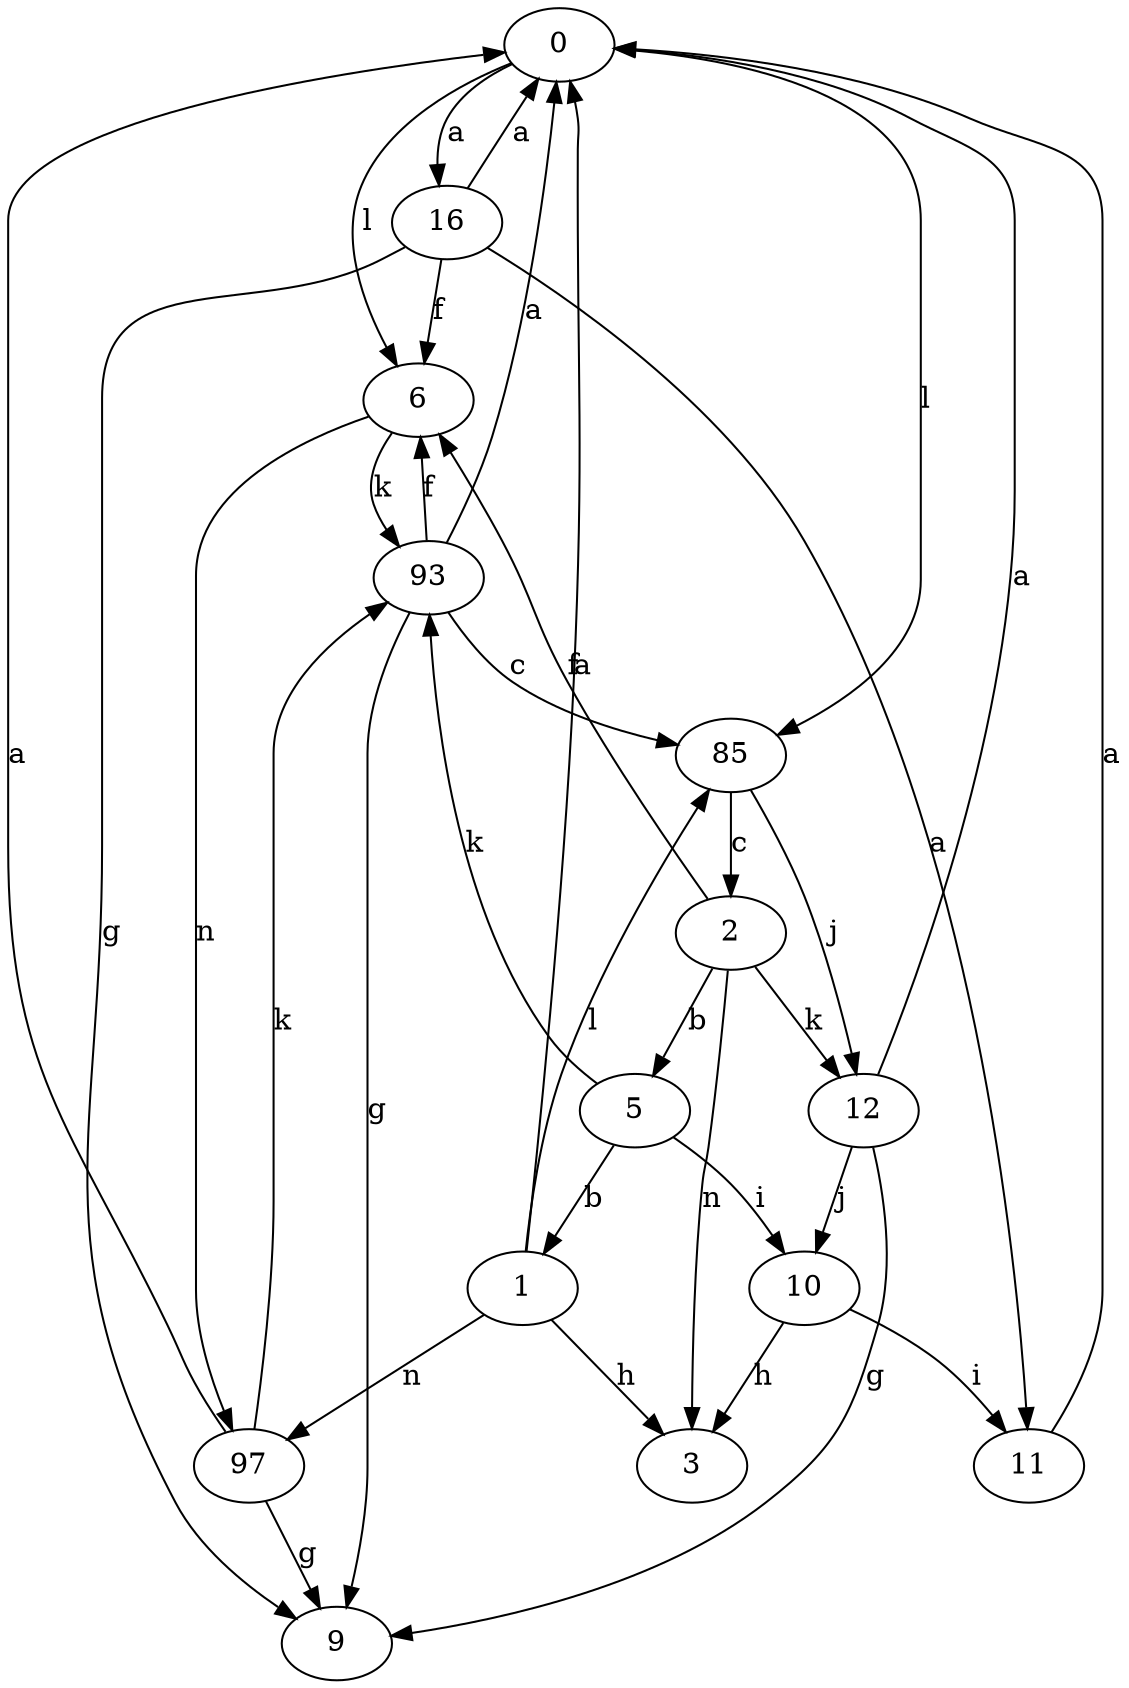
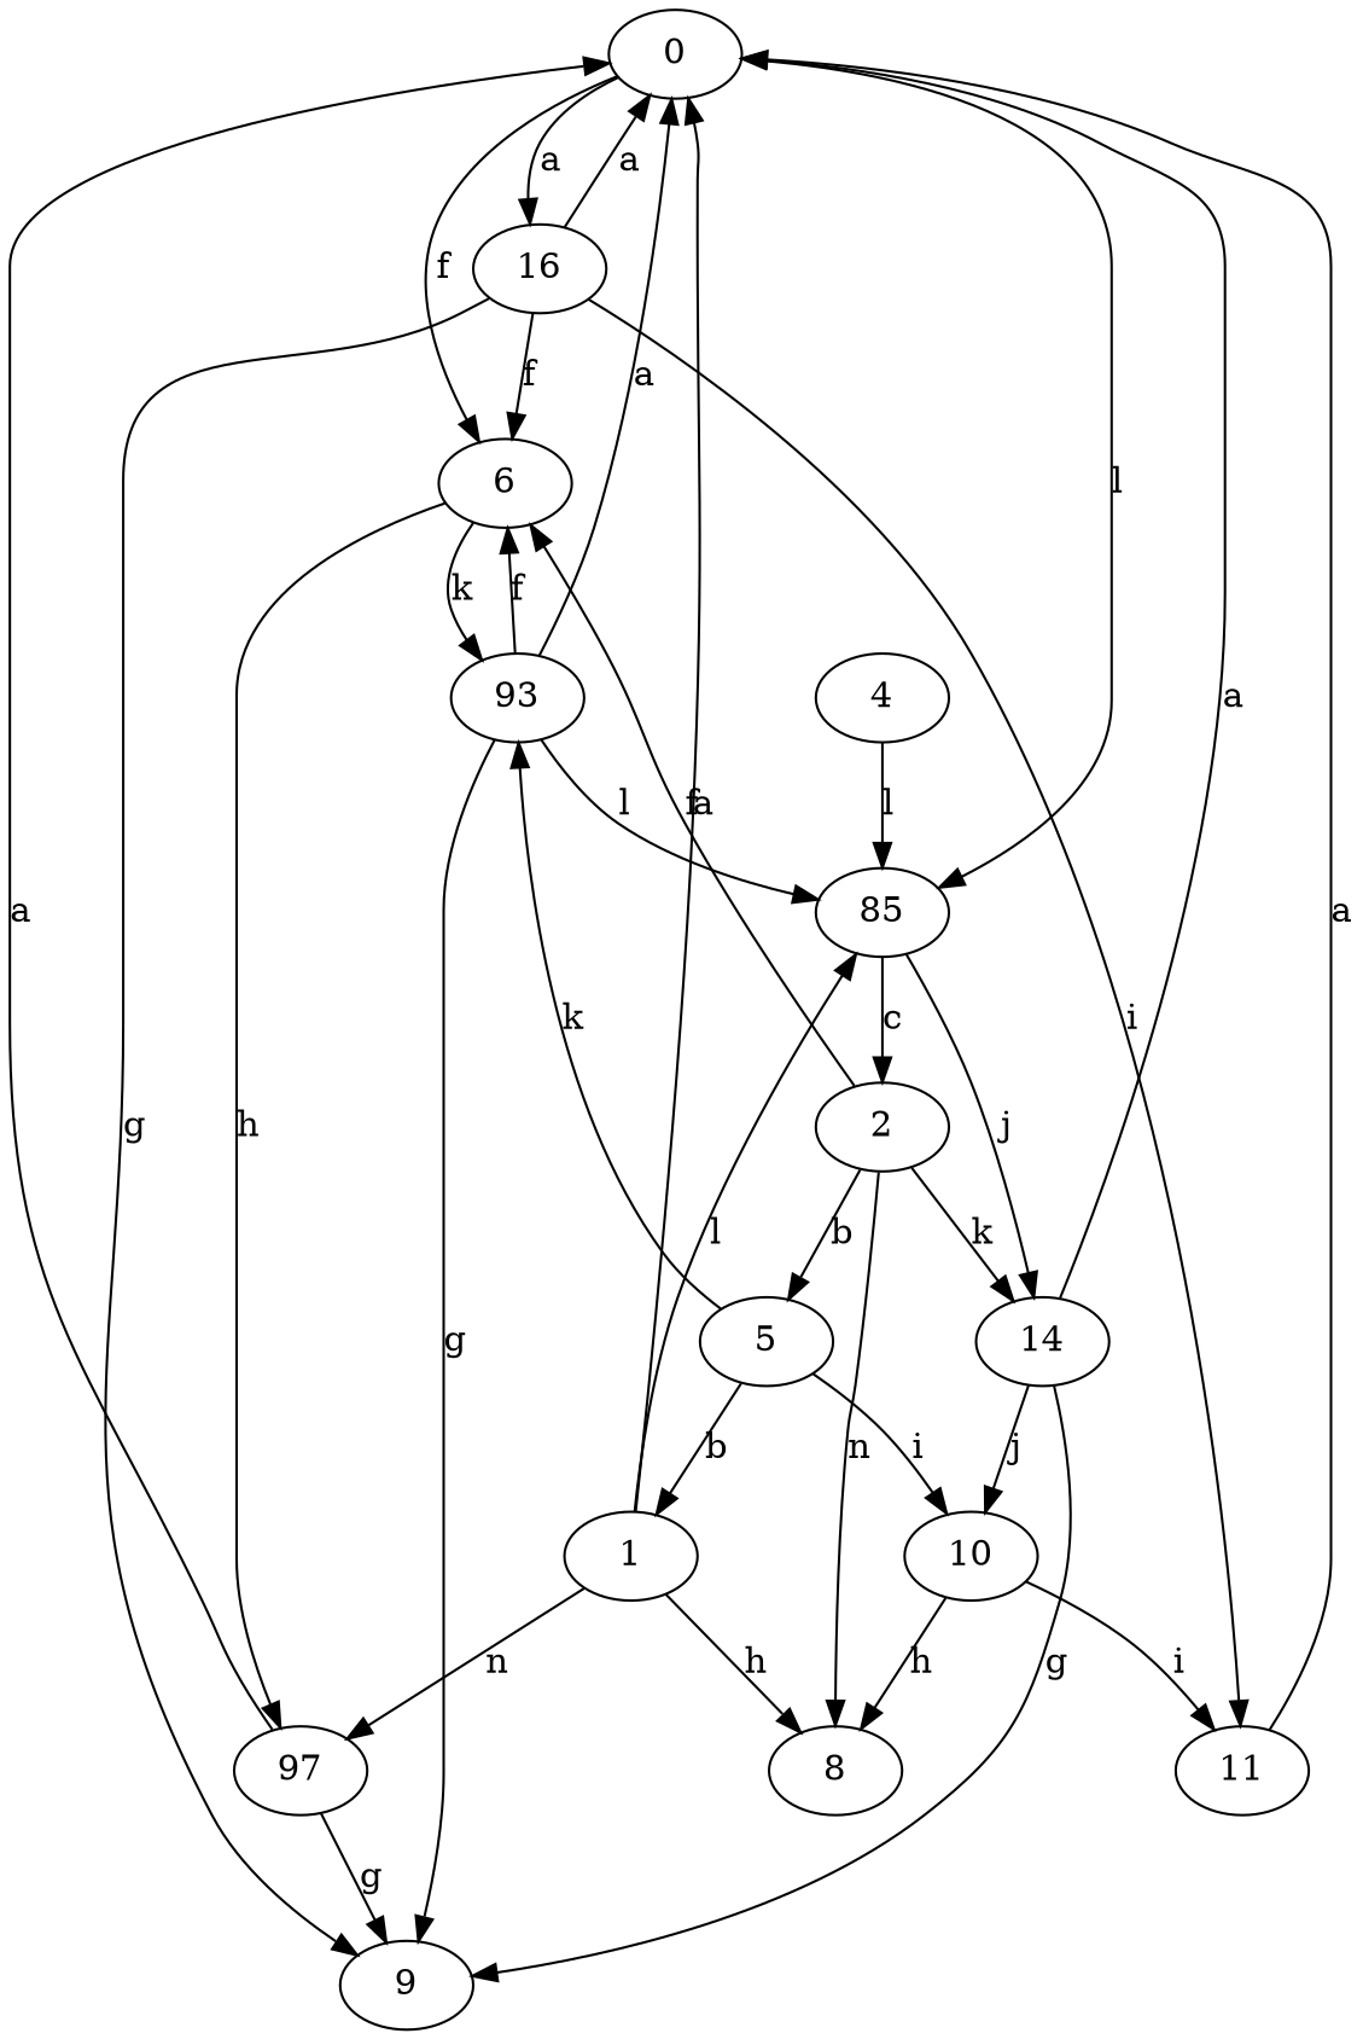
  strict digraph {
    0
    6
    n3 [label=85]
    16
    5
    1
    10
    n8 [label=93]
    n9 [label=97]
    2
-   12
+   12 [label=14]
    11
    n13 [label=9]
-   8 [label=3]
-   0 -> 6 [label=l]
+   8
+   4
+   0 -> 6 [label=f]
    0 -> n3 [label=l]
    0 -> 16 [label=a]
    6 -> n8 [label=k]
-   6 -> n9 [label=n]
+   6 -> n9 [label=h]
    n3 -> 2 [label=c]
    n3 -> 12 [label=j]
    16 -> 0 [label=a]
    16 -> 6 [label=f]
-   16 -> 11 [label=a]
+   16 -> 11 [label=i]
    16 -> n13 [label=g]
    5 -> 1 [label=b]
    5 -> 10 [label=i]
    5 -> n8 [label=k]
    1 -> 0 [label=a]
    1 -> n3 [label=l]
    1 -> n9 [label=n]
    1 -> 8 [label=h]
    10 -> 11 [label=i]
    10 -> 8 [label=h]
    n8 -> 0 [label=a]
    n8 -> 6 [label=f]
-   n8 -> n3 [label=c]
+   n8 -> n3 [label=l]
    n8 -> n13 [label=g]
    n9 -> 0 [label=a]
-   n9 -> n8 [label=k]
    n9 -> n13 [label=g]
    2 -> 6 [label=f]
    2 -> 5 [label=b]
    2 -> 12 [label=k]
    2 -> 8 [label=n]
    12 -> 0 [label=a]
    12 -> 10 [label=j]
    12 -> n13 [label=g]
    11 -> 0 [label=a]
+   4 -> n3 [label=l]
  }
